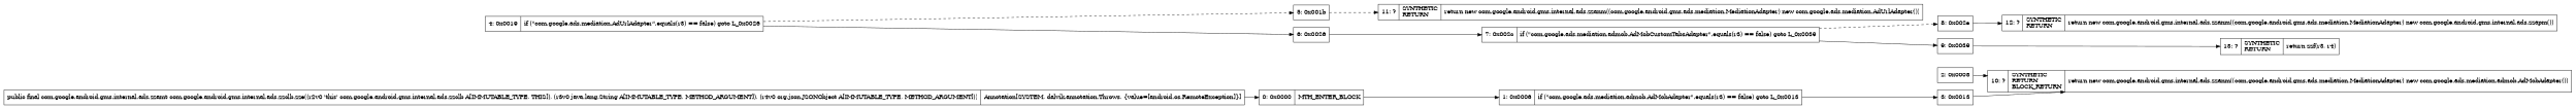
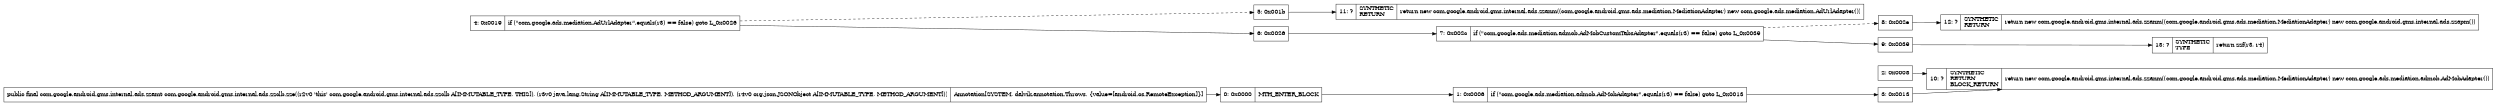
  digraph {
    rankdir=LR
    node [shape=record]
    n1 [label="{0\:\ 0x0000|MTH_ENTER_BLOCK\l}"]
    n2 [label="{1\:\ 0x0006|if (\"com.google.ads.mediation.admob.AdMobAdapter\".equals(r3) == false) goto L_0x0013\l}"]
    n3 [label="{3\:\ 0x0013}"]
    n4 [label="{2\:\ 0x0008}"]
    n5 [label="{10\:\ ?|SYNTHETIC\lRETURN\lBLOCK_RETURN\l|return new com.google.android.gms.internal.ads.zzanm((com.google.android.gms.ads.mediation.MediationAdapter) new com.google.ads.mediation.admob.AdMobAdapter())\l}"]
    n6 [label="{4\:\ 0x0019|if (\"com.google.ads.mediation.AdUrlAdapter\".equals(r3) == false) goto L_0x0026\l}"]
    n7 [label="{5\:\ 0x001b}"]
    n8 [label="{6\:\ 0x0026}"]
    n9 [label="{11\:\ ?|SYNTHETIC\lRETURN\l|return new com.google.android.gms.internal.ads.zzanm((com.google.android.gms.ads.mediation.MediationAdapter) new com.google.ads.mediation.AdUrlAdapter())\l}"]
    n10 [label="{7\:\ 0x002c|if (\"com.google.ads.mediation.admob.AdMobCustomTabsAdapter\".equals(r3) == false) goto L_0x0039\l}"]
    n11 [label="{8\:\ 0x002e}"]
    n12 [label="{9\:\ 0x0039}"]
    n13 [label="{12\:\ ?|SYNTHETIC\lRETURN\l|return new com.google.android.gms.internal.ads.zzanm((com.google.android.gms.ads.mediation.MediationAdapter) new com.google.android.gms.internal.ads.zzapm())\l}"]
-   n14 [label="{13\:\ ?|SYNTHETIC\lRETURN\l|return zzf(r3, r4)\l}"]
+   n14 [label="{13\:\ ?|SYNTHETIC\lTYPE\l|return zzf(r3, r4)\l}"]
    n15 [label="{public final com.google.android.gms.internal.ads.zzamt com.google.android.gms.internal.ads.zzclb.zze((r2v0 'this' com.google.android.gms.internal.ads.zzclb A[IMMUTABLE_TYPE, THIS]), (r3v0 java.lang.String A[IMMUTABLE_TYPE, METHOD_ARGUMENT]), (r4v0 org.json.JSONObject A[IMMUTABLE_TYPE, METHOD_ARGUMENT]))  | Annotation[SYSTEM, dalvik.annotation.Throws, \{value=[android.os.RemoteException]\}]\l}"]
    n1 -> n2
    n2 -> n3
    n3 -> n5
    n4 -> n5
    n6 -> n7 [style=dashed]
    n6 -> n8
-   n7 -> n9 [style=dashed]
+   n7 -> n9
    n8 -> n10
    n10 -> n11 [style=dashed]
    n10 -> n12
    n11 -> n13
    n12 -> n14
    n15 -> n1
  }
